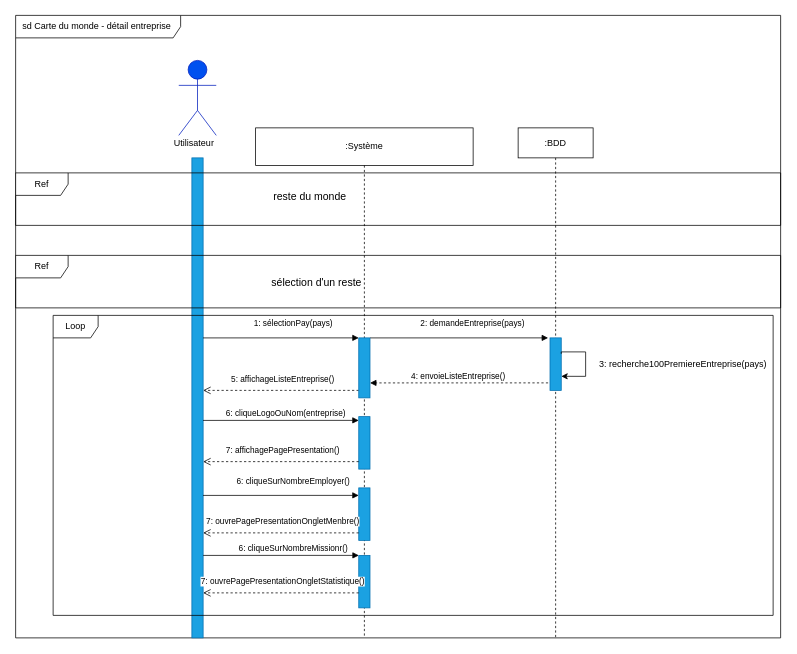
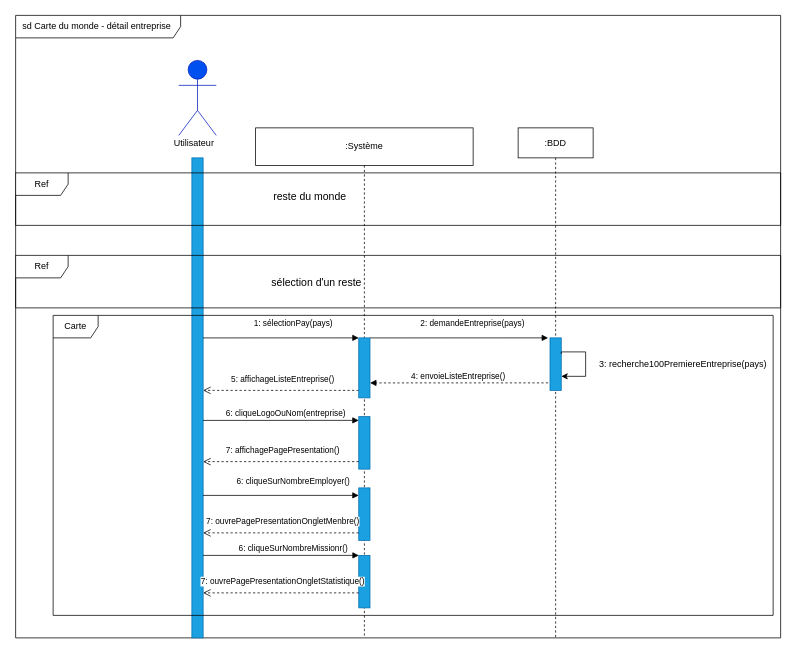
  <mxCell id="0" />
  <mxCell id="1" parent="0" />
  <mxCell id="2" value="sd Carte du monde - détail entreprise&amp;nbsp; " style="shape=umlFrame;whiteSpace=wrap;html=1;width=220;height=30;" parent="1" vertex="1"><mxGeometry x="20" y="20" width="1020" height="830" as="geometry" /></mxCell>
  <mxCell id="3" value="" style="rounded=0;whiteSpace=wrap;html=1;fillColor=#1ba1e2;fontColor=#ffffff;strokeColor=#006EAF;" parent="1" vertex="1"><mxGeometry x="255" y="210" width="15" height="640" as="geometry" /></mxCell>
  <mxCell id="4" value="&lt;b&gt;Utilisateur&lt;/b&gt;" style="shape=umlActor;verticalLabelPosition=bottom;verticalAlign=top;html=1;fillColor=#0050ef;fontColor=#ffffff;strokeColor=#001DBC;" parent="1" vertex="1"><mxGeometry x="237.5" y="80" width="50" height="100" as="geometry" /></mxCell>
  <mxCell id="5" value="Utilisateur&lt;span style=&quot;white-space: pre;&quot;&gt;&#09;&lt;/span&gt;" style="text;html=1;strokeColor=none;fillColor=none;align=center;verticalAlign=middle;whiteSpace=wrap;rounded=0;" parent="1" vertex="1"><mxGeometry x="230" y="170" width="82.5" height="40" as="geometry" /></mxCell>
  <mxCell id="6" value="Ref " style="shape=umlFrame;whiteSpace=wrap;html=1;width=70;height=30;fillStyle=auto;sketch=0;shadow=0;" parent="1" vertex="1"><mxGeometry x="20" y="230" width="1020" height="70" as="geometry" /></mxCell>
  <mxCell id="7" value=":Système" style="shape=umlLifeline;perimeter=lifelinePerimeter;whiteSpace=wrap;html=1;container=1;collapsible=0;recursiveResize=0;outlineConnect=0;size=50;" parent="1" vertex="1"><mxGeometry x="340" y="170" width="290" height="680" as="geometry" /></mxCell>
  <mxCell id="8" value="1: sélectionPay(pays)" style="html=1;verticalAlign=bottom;endArrow=block;rounded=0;entryX=0.01;entryY=0.143;entryDx=0;entryDy=0;entryPerimeter=0;" parent="7" edge="1"><mxGeometry x="0.156" y="10" width="80" relative="1" as="geometry"><mxPoint x="-70.15" y="280.05" as="sourcePoint" /><mxPoint x="137.5" y="280.0" as="targetPoint" /><mxPoint as="offset" /></mxGeometry></mxCell>
  <mxCell id="9" value="5: affichageListeEntreprise()" style="html=1;verticalAlign=bottom;endArrow=open;dashed=1;endSize=8;rounded=0;" parent="7" edge="1"><mxGeometry x="-0.016" y="-6" relative="1" as="geometry"><mxPoint x="137.5" y="350.0" as="sourcePoint" /><mxPoint x="-70.0" y="350.0" as="targetPoint" /><mxPoint as="offset" /></mxGeometry></mxCell>
  <mxCell id="10" value="2: demandeEntreprise(pays) " style="html=1;verticalAlign=bottom;endArrow=block;rounded=0;" parent="7" edge="1"><mxGeometry x="0.156" y="10" width="80" relative="1" as="geometry"><mxPoint x="152.5" y="280.05" as="sourcePoint" /><mxPoint x="390" y="280" as="targetPoint" /><mxPoint as="offset" /></mxGeometry></mxCell>
  <mxCell id="11" value="" style="rounded=0;whiteSpace=wrap;html=1;fillColor=#1ba1e2;fontColor=#ffffff;strokeColor=#006EAF;" parent="7" vertex="1"><mxGeometry x="137.5" y="280" width="15" height="80" as="geometry" /></mxCell>
  <mxCell id="12" value="" style="rounded=0;whiteSpace=wrap;html=1;fillColor=#1ba1e2;fontColor=#ffffff;strokeColor=#006EAF;" parent="7" vertex="1"><mxGeometry x="137.5" y="385" width="15" height="70" as="geometry" /></mxCell>
  <mxCell id="13" value="" style="rounded=0;whiteSpace=wrap;html=1;fillColor=#1ba1e2;fontColor=#ffffff;strokeColor=#006EAF;" parent="7" vertex="1"><mxGeometry x="137.5" y="480" width="15" height="70" as="geometry" /></mxCell>
  <mxCell id="14" value="reste du monde " style="text;html=1;strokeColor=none;fillColor=none;align=center;verticalAlign=middle;whiteSpace=wrap;overflow=hidden;fontSize=14;" parent="7" vertex="1"><mxGeometry x="-59" y="80" width="262.5" height="20" as="geometry" /></mxCell>
  <mxCell id="15" value="Ref " style="shape=umlFrame;whiteSpace=wrap;html=1;width=70;height=30;fillStyle=auto;sketch=0;shadow=0;" parent="7" vertex="1"><mxGeometry x="-320" y="170" width="1020" height="70" as="geometry" /></mxCell>
  <mxCell id="16" value="sélection d'un reste" style="text;html=1;strokeColor=none;fillColor=none;align=center;verticalAlign=middle;whiteSpace=wrap;overflow=hidden;fontSize=14;" parent="7" vertex="1"><mxGeometry x="-50" y="195" width="262.5" height="20" as="geometry" /></mxCell>
  <mxCell id="17" value="6: cliqueSurNombreEmployer()" style="html=1;verticalAlign=bottom;endArrow=block;rounded=0;entryX=0.01;entryY=0.143;entryDx=0;entryDy=0;entryPerimeter=0;" parent="7" edge="1"><mxGeometry x="0.156" y="10" width="80" relative="1" as="geometry"><mxPoint x="-70.15" y="490.05" as="sourcePoint" /><mxPoint x="137.5" y="490.0" as="targetPoint" /><mxPoint as="offset" /></mxGeometry></mxCell>
  <mxCell id="18" value="7: ouvrePagePresentationOngletMenbre()" style="html=1;verticalAlign=bottom;endArrow=open;dashed=1;endSize=8;rounded=0;" parent="7" edge="1"><mxGeometry x="-0.016" y="-6" relative="1" as="geometry"><mxPoint x="137.5" y="540.0" as="sourcePoint" /><mxPoint x="-70" y="540.0" as="targetPoint" /><mxPoint as="offset" /></mxGeometry></mxCell>
  <mxCell id="19" value="6: cliqueLogoOuNom(entreprise)" style="html=1;verticalAlign=bottom;endArrow=block;rounded=0;entryX=0.01;entryY=0.143;entryDx=0;entryDy=0;entryPerimeter=0;" edge="1" parent="7"><mxGeometry x="0.061" width="80" relative="1" as="geometry"><mxPoint x="-70.15" y="390.05" as="sourcePoint" /><mxPoint x="137.5" y="390" as="targetPoint" /><mxPoint as="offset" /></mxGeometry></mxCell>
  <mxCell id="20" value="7: affichagePagePresentation()" style="html=1;verticalAlign=bottom;endArrow=open;dashed=1;endSize=8;rounded=0;" edge="1" parent="7"><mxGeometry x="-0.016" y="-6" relative="1" as="geometry"><mxPoint x="137.5" y="445" as="sourcePoint" /><mxPoint x="-70" y="445" as="targetPoint" /><mxPoint as="offset" /></mxGeometry></mxCell>
  <mxCell id="21" value="" style="rounded=0;whiteSpace=wrap;html=1;fillColor=#1ba1e2;fontColor=#ffffff;strokeColor=#006EAF;" vertex="1" parent="7"><mxGeometry x="137.5" y="570" width="15" height="70" as="geometry" /></mxCell>
  <mxCell id="22" value="6: cliqueSurNombreMissionr()" style="html=1;verticalAlign=bottom;endArrow=block;rounded=0;entryX=0.01;entryY=0.143;entryDx=0;entryDy=0;entryPerimeter=0;" edge="1" parent="7"><mxGeometry x="0.156" width="80" relative="1" as="geometry"><mxPoint x="-70.0" y="570.05" as="sourcePoint" /><mxPoint x="137.65" y="570" as="targetPoint" /><mxPoint as="offset" /></mxGeometry></mxCell>
  <mxCell id="23" value="7: ouvrePagePresentationOngletStatistique()" style="html=1;verticalAlign=bottom;endArrow=open;dashed=1;endSize=8;rounded=0;" edge="1" parent="7"><mxGeometry x="-0.016" y="-6" relative="1" as="geometry"><mxPoint x="137.5" y="620" as="sourcePoint" /><mxPoint x="-70" y="620" as="targetPoint" /><mxPoint as="offset" /></mxGeometry></mxCell>
  <mxCell id="24" value=":BDD" style="shape=umlLifeline;perimeter=lifelinePerimeter;whiteSpace=wrap;html=1;container=1;collapsible=0;recursiveResize=0;outlineConnect=0;size=40;" vertex="1" parent="1"><mxGeometry x="690" y="170" width="100" height="680" as="geometry" /></mxCell>
  <mxCell id="25" value="" style="rounded=0;whiteSpace=wrap;html=1;fillColor=#1ba1e2;fontColor=#ffffff;strokeColor=#006EAF;" vertex="1" parent="24"><mxGeometry x="42.5" y="280" width="15" height="70" as="geometry" /></mxCell>
  <mxCell id="26" style="edgeStyle=orthogonalEdgeStyle;rounded=0;orthogonalLoop=1;jettySize=auto;html=1;exitX=1;exitY=0.25;exitDx=0;exitDy=0;entryX=1;entryY=0.75;entryDx=0;entryDy=0;" edge="1" parent="24"><mxGeometry relative="1" as="geometry"><Array as="points"><mxPoint x="58" y="298.74" /><mxPoint x="90" y="298.74" /><mxPoint x="90" y="331.74" /></Array><mxPoint x="57.53" y="301.26" as="sourcePoint" /><mxPoint x="57.53" y="331.26" as="targetPoint" /></mxGeometry></mxCell>
  <mxCell id="27" value="3: recherche100PremiereEntreprise(pays)" style="text;html=1;strokeColor=none;fillColor=none;align=center;verticalAlign=middle;whiteSpace=wrap;rounded=0;" vertex="1" parent="1"><mxGeometry x="790" y="470" width="240" height="30" as="geometry" /></mxCell>
  <mxCell id="28" value="4: envoieListeEntreprise() " style="html=1;verticalAlign=bottom;endArrow=block;rounded=0;dashed=1;" edge="1" parent="1"><mxGeometry x="0.011" width="80" relative="1" as="geometry"><mxPoint x="730" y="510" as="sourcePoint" /><mxPoint x="492.5" y="510.05" as="targetPoint" /><mxPoint as="offset" /></mxGeometry></mxCell>
- <mxCell id="29" value="Loop" style="shape=umlFrame;whiteSpace=wrap;html=1;" vertex="1" parent="1"><mxGeometry x="70" y="420" width="960" height="400" as="geometry" /></mxCell>
+ <mxCell id="29" value="Carte" style="shape=umlFrame;whiteSpace=wrap;html=1;" vertex="1" parent="1"><mxGeometry x="70" y="420" width="960" height="400" as="geometry" /></mxCell>
